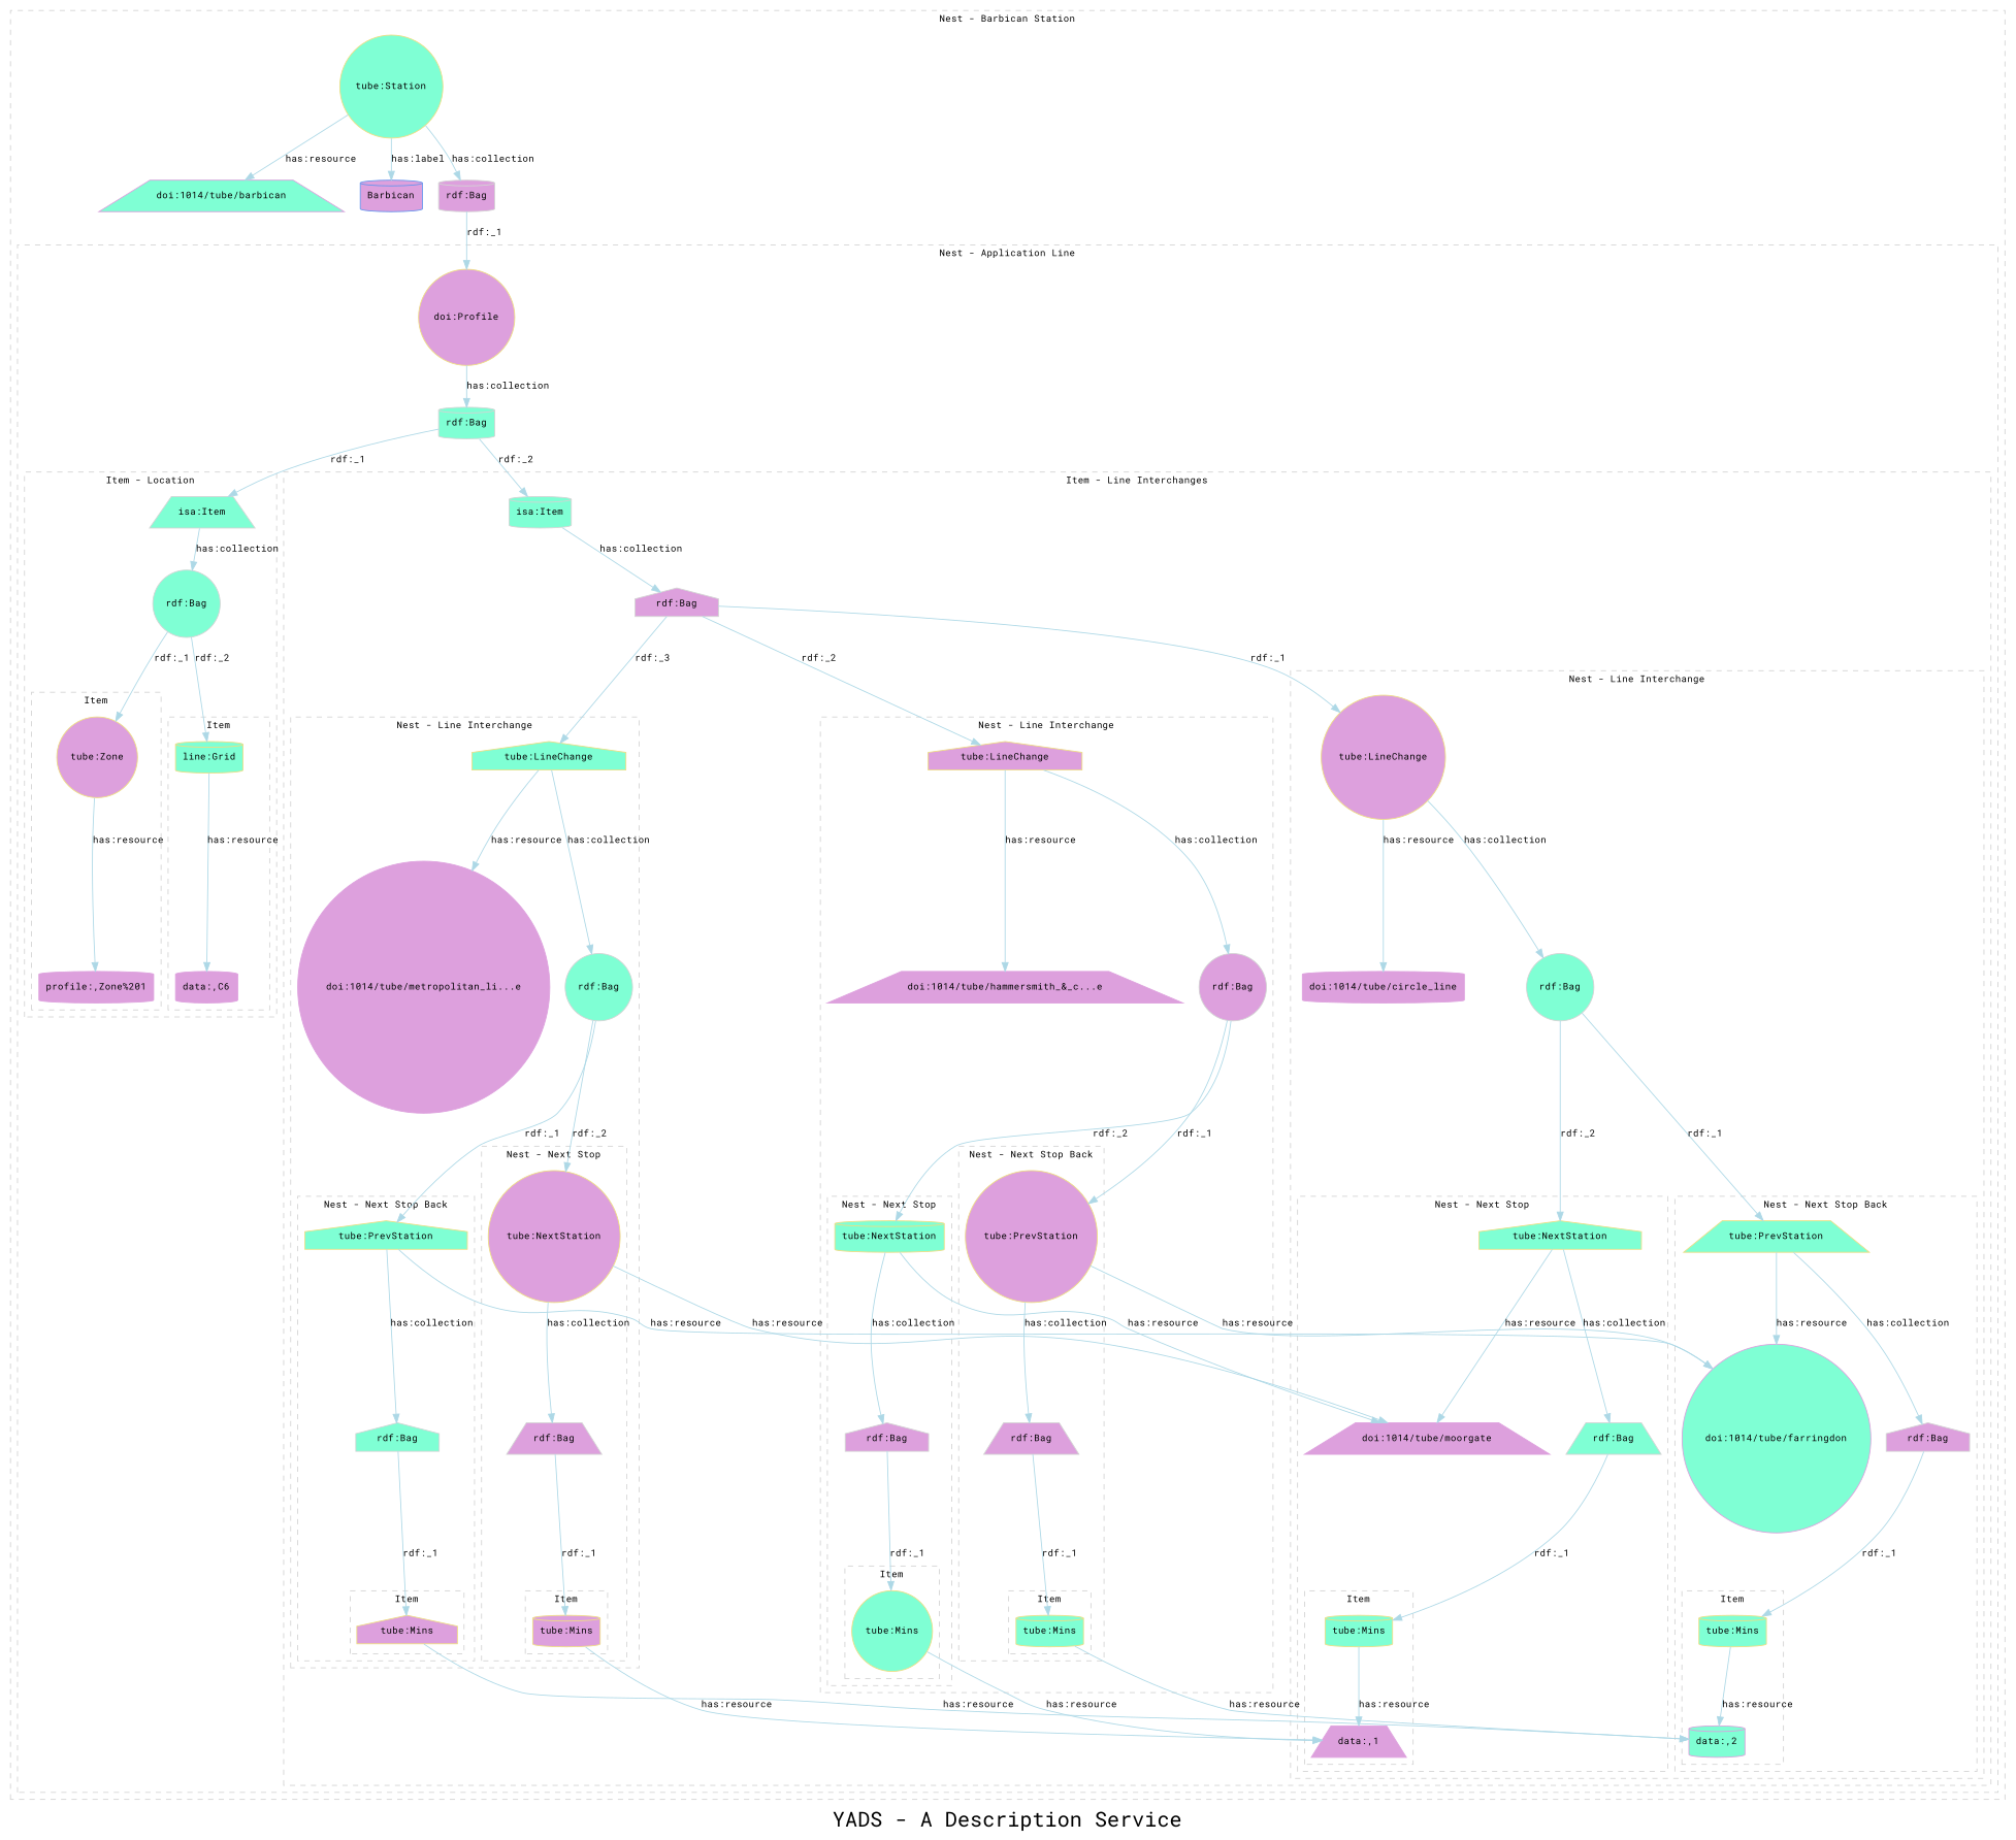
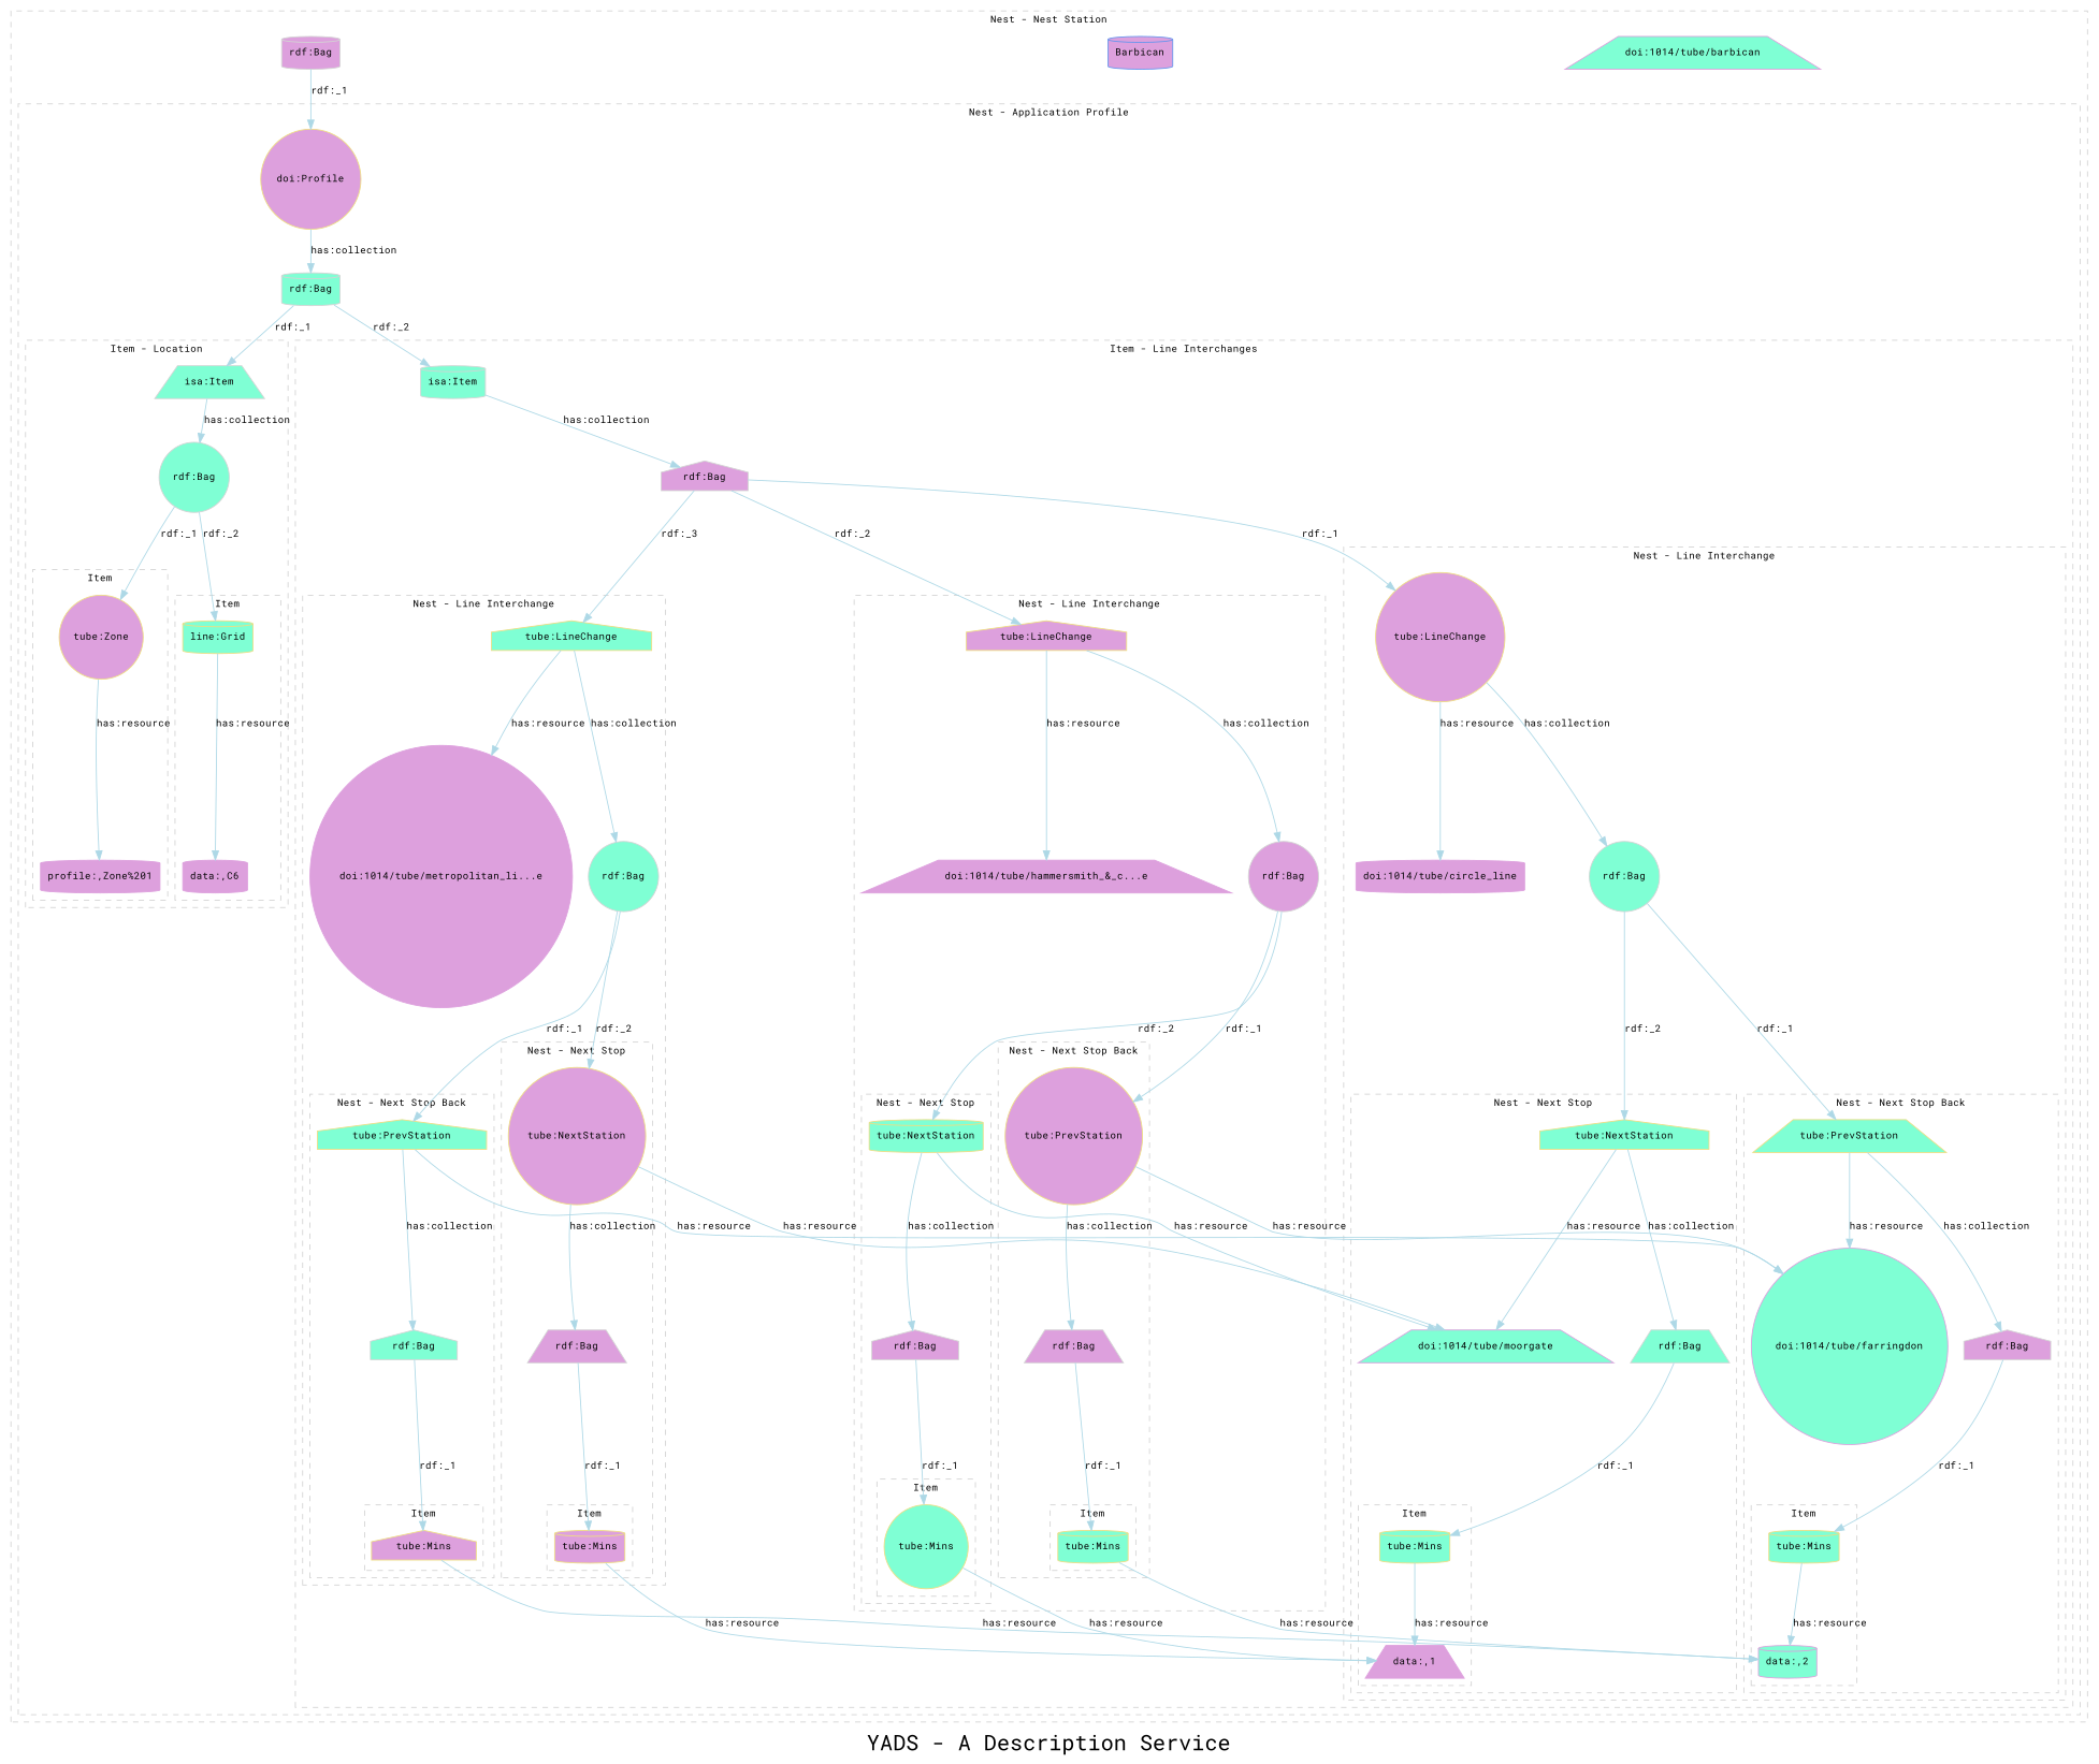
  digraph {
    fontname="Roboto Mono"
    fontsize=24
    label="YADS - A Description Service"
    rankdir=TB
    node [color=lightgoldenrod fillcolor=aquamarine fontcolor=black fontname="Roboto Mono" fontsize=11 shape=cylinder style=filled]
    edge [color=lightblue fontcolor=black fontname="Roboto Mono" fontsize=11 style=filled]
    n1 [fillcolor=plum label="tube:Zone" shape=circle]
    n2 [color=plum fillcolor=plum label="profile:,Zone%201"]
    n3 [label="line:Grid"]
    "data:,C6" [color=plum fillcolor=plum]
    n5 [color=lightgrey label="isa:Item" shape=trapezium]
    n6 [color=lightgrey label="rdf:Bag" shape=circle]
    n7 [label="tube:Mins"]
    "data:,2" [color=plum]
    n9 [label="tube:PrevStation" shape=trapezium]
    "doi:1014/tube/farringdon" [color=plum shape=circle]
    n11 [color=lightgrey fillcolor=plum label="rdf:Bag" shape=house]
    n12 [label="tube:Mins"]
    "data:,1" [color=plum fillcolor=plum shape=trapezium]
    n14 [label="tube:NextStation" shape=house]
-   "doi:1014/tube/moorgate" [color=plum fillcolor=plum shape=trapezium]
+   "doi:1014/tube/moorgate" [color=plum shape=trapezium]
    n16 [color=lightgrey label="rdf:Bag" shape=trapezium]
    n17 [fillcolor=plum label="tube:LineChange" shape=circle]
    "doi:1014/tube/circle_line" [color=plum fillcolor=plum]
    n19 [color=lightgrey label="rdf:Bag" shape=circle]
    n20 [label="tube:Mins"]
    n21 [fillcolor=plum label="tube:PrevStation" shape=circle]
    n22 [color=lightgrey fillcolor=plum label="rdf:Bag" shape=trapezium]
    n23 [label="tube:Mins" shape=circle]
    n24 [label="tube:NextStation"]
    n25 [color=lightgrey fillcolor=plum label="rdf:Bag" shape=house]
    n26 [fillcolor=plum label="tube:LineChange" shape=house]
    "doi:1014/tube/hammersmith_&amp;_c...e" [color=plum fillcolor=plum shape=trapezium]
    n28 [color=lightgrey fillcolor=plum label="rdf:Bag" shape=circle]
    n29 [fillcolor=plum label="tube:Mins" shape=house]
    n30 [label="tube:PrevStation" shape=house]
    n31 [color=lightgrey label="rdf:Bag" shape=house]
    n32 [fillcolor=plum label="tube:Mins"]
    n33 [fillcolor=plum label="tube:NextStation" shape=circle]
    n34 [color=lightgrey fillcolor=plum label="rdf:Bag" shape=trapezium]
    n35 [label="tube:LineChange" shape=house]
    "doi:1014/tube/metropolitan_li...e" [color=plum fillcolor=plum shape=circle]
    n37 [color=lightgrey label="rdf:Bag" shape=circle]
    n38 [color=lightgrey label="isa:Item"]
    n39 [color=lightgrey fillcolor=plum label="rdf:Bag" shape=house]
    n40 [fillcolor=plum label="doi:Profile" shape=circle]
    n41 [color=lightgrey label="rdf:Bag"]
-   n42 [label="tube:Station" shape=circle]
    "doi:1014/tube/barbican" [color=plum shape=trapezium]
    n44 [color=cornflowerblue fillcolor=plum label=Barbican]
    n45 [color=lightgrey fillcolor=plum label="rdf:Bag"]
    subgraph cluster_1 {
      color=lightgrey
      fontcolor=black
      fontsize=11
-     label="Nest - Barbican Station"
+     label="Nest - Nest Station"
      style=dashed
-     n42
      "doi:1014/tube/barbican"
      n44
      n45
      subgraph cluster_2 {
        color=lightgrey
        fontcolor=black
        fontsize=11
-       label="Nest - Application Line"
+       label="Nest - Application Profile"
        style=dashed
        n40
        n41
        subgraph cluster_3 {
          color=lightgrey
          fontcolor=black
          fontsize=11
          label="Item - Location"
          style=dashed
          n5
          n6
          subgraph cluster_4 {
            color=lightgrey
            fontcolor=black
            fontsize=11
            label=Item
            style=dashed
            n1
            n2
          }
          subgraph cluster_5 {
            color=lightgrey
            fontcolor=black
            fontsize=11
            label=Item
            style=dashed
            n3
            "data:,C6"
          }
        }
        subgraph cluster_6 {
          color=lightgrey
          fontcolor=black
          fontsize=11
          label="Item - Line Interchanges"
          style=dashed
          n38
          n39
          subgraph cluster_7 {
            color=lightgrey
            fontcolor=black
            fontsize=11
            label="Nest - Line Interchange"
            style=dashed
            n17
            "doi:1014/tube/circle_line"
            n19
            subgraph cluster_8 {
              color=lightgrey
              fontcolor=black
              fontsize=11
              label="Nest - Next Stop Back"
              style=dashed
              n9
              "doi:1014/tube/farringdon"
              n11
              subgraph cluster_9 {
                color=lightgrey
                fontcolor=black
                fontsize=11
                label=Item
                style=dashed
                n7
                "data:,2"
              }
            }
            subgraph cluster_10 {
              color=lightgrey
              fontcolor=black
              fontsize=11
              label="Nest - Next Stop"
              style=dashed
              n14
              "doi:1014/tube/moorgate"
              n16
              subgraph cluster_11 {
                color=lightgrey
                fontcolor=black
                fontsize=11
                label=Item
                style=dashed
                n12
                "data:,1"
              }
            }
          }
          subgraph cluster_12 {
            color=lightgrey
            fontcolor=black
            fontsize=11
            label="Nest - Line Interchange"
            style=dashed
            n26
            "doi:1014/tube/hammersmith_&amp;_c...e"
            n28
            subgraph cluster_13 {
              color=lightgrey
              fontcolor=black
              fontsize=11
              label="Nest - Next Stop Back"
              style=dashed
              n21
              n22
              subgraph cluster_14 {
                color=lightgrey
                fontcolor=black
                fontsize=11
                label=Item
                style=dashed
                n20
              }
            }
            subgraph cluster_15 {
              color=lightgrey
              fontcolor=black
              fontsize=11
              label="Nest - Next Stop"
              style=dashed
              n24
              n25
              subgraph cluster_16 {
                color=lightgrey
                fontcolor=black
                fontsize=11
                label=Item
                style=dashed
                n23
              }
            }
          }
          subgraph cluster_17 {
            color=lightgrey
            fontcolor=black
            fontsize=11
            label="Nest - Line Interchange"
            style=dashed
            n35
            "doi:1014/tube/metropolitan_li...e"
            n37
            subgraph cluster_18 {
              color=lightgrey
              fontcolor=black
              fontsize=11
              label="Nest - Next Stop Back"
              style=dashed
              n30
              n31
              subgraph cluster_19 {
                color=lightgrey
                fontcolor=black
                fontsize=11
                label=Item
                style=dashed
                n29
              }
            }
            subgraph cluster_20 {
              color=lightgrey
              fontcolor=black
              fontsize=11
              label="Nest - Next Stop"
              style=dashed
              n33
              n34
              subgraph cluster_21 {
                color=lightgrey
                fontcolor=black
                fontsize=11
                label=Item
                style=dashed
                n32
              }
            }
          }
        }
      }
    }
    n1 -> n2 [label="has:resource"]
    n3 -> "data:,C6" [label="has:resource"]
    n5 -> n6 [label="has:collection"]
    n6 -> n1 [label="rdf:_1"]
    n6 -> n3 [label="rdf:_2"]
    n7 -> "data:,2" [label="has:resource"]
    n9 -> "doi:1014/tube/farringdon" [label="has:resource"]
    n9 -> n11 [label="has:collection"]
    n11 -> n7 [label="rdf:_1"]
    n12 -> "data:,1" [label="has:resource"]
    n14 -> "doi:1014/tube/moorgate" [label="has:resource"]
    n14 -> n16 [label="has:collection"]
    n16 -> n12 [label="rdf:_1"]
    n17 -> "doi:1014/tube/circle_line" [label="has:resource"]
    n17 -> n19 [label="has:collection"]
    n19 -> n9 [label="rdf:_1"]
    n19 -> n14 [label="rdf:_2"]
    n20 -> "data:,2" [label="has:resource"]
    n21 -> "doi:1014/tube/farringdon" [label="has:resource"]
    n21 -> n22 [label="has:collection"]
    n22 -> n20 [label="rdf:_1"]
    n23 -> "data:,1" [label="has:resource"]
    n24 -> "doi:1014/tube/moorgate" [label="has:resource"]
    n24 -> n25 [label="has:collection"]
    n25 -> n23 [label="rdf:_1"]
    n26 -> "doi:1014/tube/hammersmith_&amp;_c...e" [label="has:resource"]
    n26 -> n28 [label="has:collection"]
    n28 -> n21 [label="rdf:_1"]
    n28 -> n24 [label="rdf:_2"]
    n29 -> "data:,2" [label="has:resource"]
    n30 -> "doi:1014/tube/farringdon" [label="has:resource"]
    n30 -> n31 [label="has:collection"]
    n31 -> n29 [label="rdf:_1"]
    n32 -> "data:,1" [label="has:resource"]
    n33 -> "doi:1014/tube/moorgate" [label="has:resource"]
    n33 -> n34 [label="has:collection"]
    n34 -> n32 [label="rdf:_1"]
    n35 -> "doi:1014/tube/metropolitan_li...e" [label="has:resource"]
    n35 -> n37 [label="has:collection"]
    n37 -> n30 [label="rdf:_1"]
    n37 -> n33 [label="rdf:_2"]
    n38 -> n39 [label="has:collection"]
    n39 -> n17 [label="rdf:_1"]
    n39 -> n26 [label="rdf:_2"]
    n39 -> n35 [label="rdf:_3"]
    n40 -> n41 [label="has:collection"]
    n41 -> n5 [label="rdf:_1"]
    n41 -> n38 [label="rdf:_2"]
-   n42 -> "doi:1014/tube/barbican" [label="has:resource"]
-   n42 -> n44 [label="has:label"]
-   n42 -> n45 [label="has:collection"]
    n45 -> n40 [label="rdf:_1"]
  }
